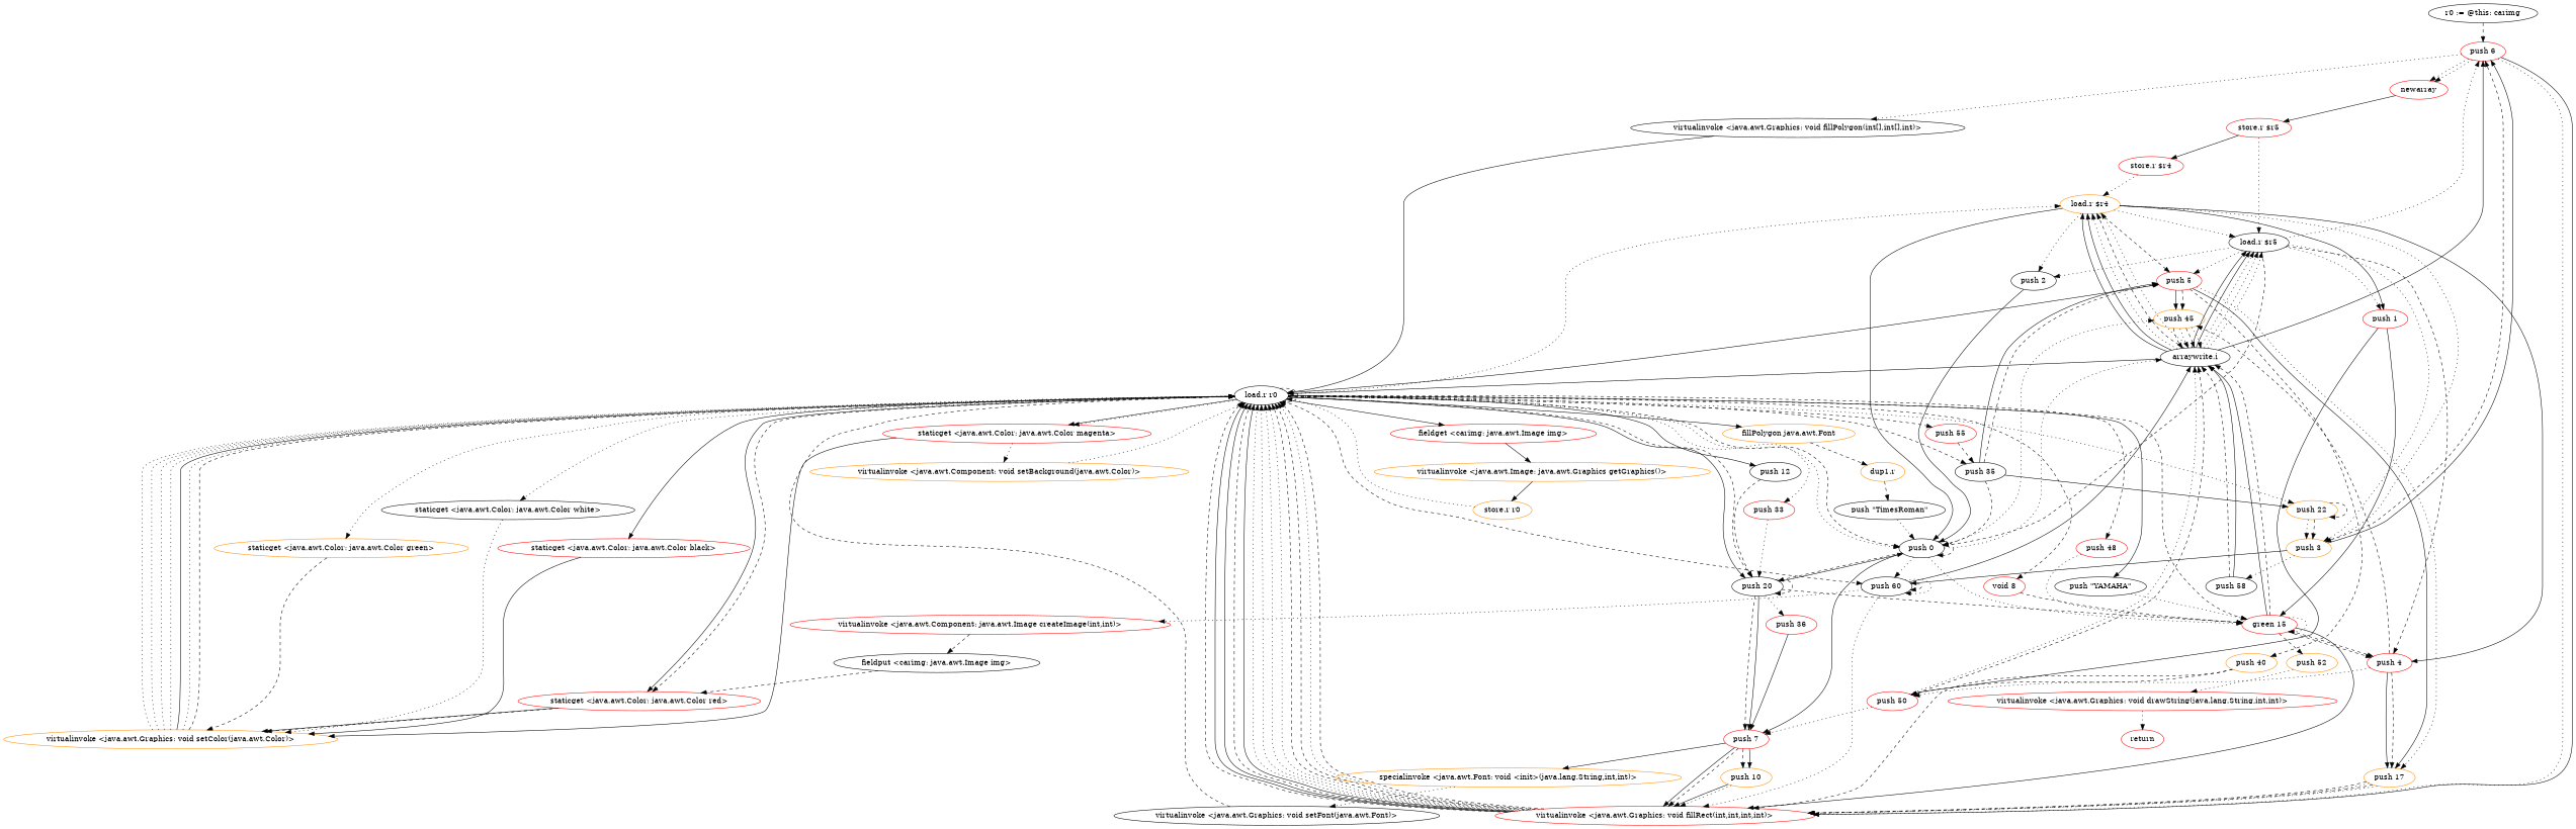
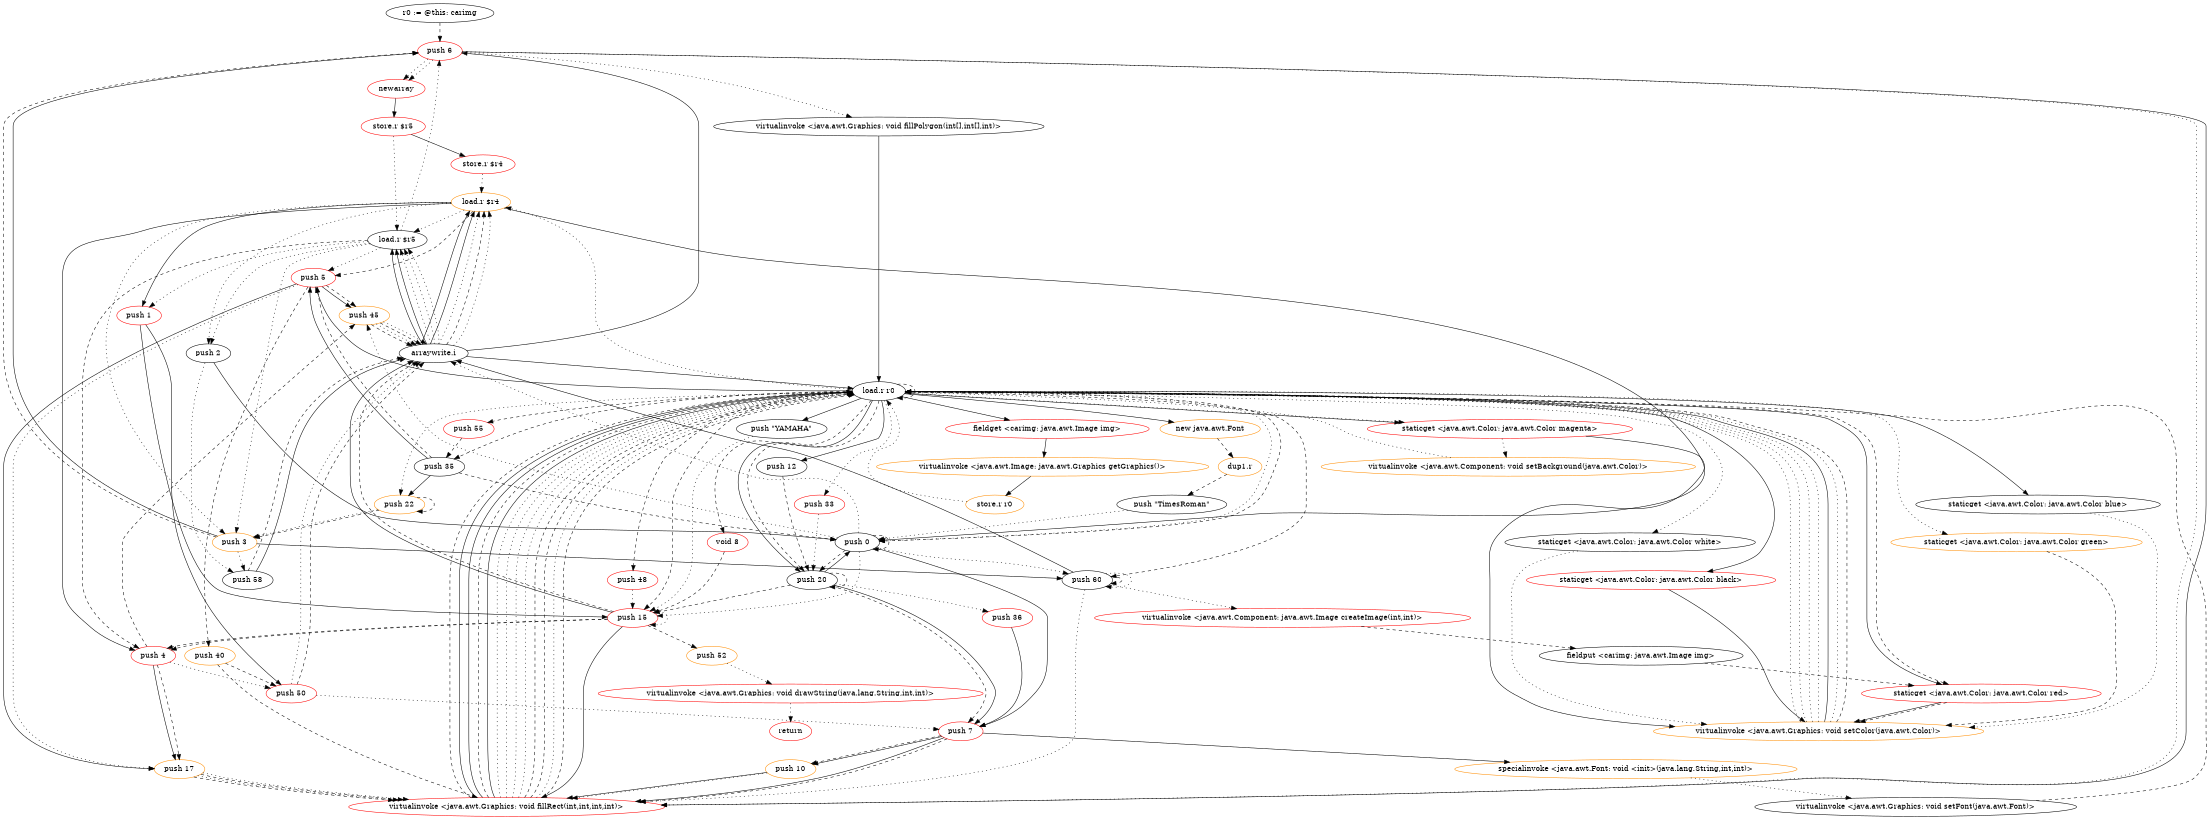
  digraph {
    node [color=red]
    edge [style=dotted]
    "r0 := @this: carimg" [color=black]
    "push 6"
    newarray
    "virtualinvoke <java.awt.Graphics: void fillRect(int,int,int,int)>"
    "virtualinvoke <java.awt.Graphics: void fillPolygon(int[],int[],int)>" [color=black]
    "store.r $r5"
    "load.r r0" [color=black]
    "load.r $r4" [color=darkorange]
    "store.r $r4"
    "load.r $r5" [color=black]
    "push 0" [color=black]
    "push 1"
    "push 2" [color=black]
    "push 3" [color=darkorange]
    "push 4"
    "push 5"
-   "push 15" [label="green 15"]
+   "push 15"
    "arraywrite.i" [color=black]
    "push 60" [color=black]
    "push 45" [color=darkorange]
    "push 20" [color=black]
    "push 7"
    "push 50"
    "push 58" [color=black]
    "push 17" [color=darkorange]
    "push 40" [color=darkorange]
    "push 52" [color=darkorange]
    "virtualinvoke <java.awt.Component: java.awt.Image createImage(int,int)>"
    "push 36"
    "push 10" [color=darkorange]
    "specialinvoke <java.awt.Font: void <init>(java.lang.String,int,int)>" [color=darkorange]
    "push 35" [color=black]
    "push 22" [color=darkorange]
    "virtualinvoke <java.awt.Graphics: void drawString(java.lang.String,int,int)>"
    "staticget <java.awt.Color: java.awt.Color magenta>"
    "fieldget <carimg: java.awt.Image img>"
    "staticget <java.awt.Color: java.awt.Color green>" [color=darkorange]
    "push 12" [color=black]
    n39 [label="void 8"]
    "push 48"
    "push 55"
    "staticget <java.awt.Color: java.awt.Color red>"
+   "staticget <java.awt.Color: java.awt.Color blue>" [color=black]
    "push 33"
-   "new java.awt.Font" [color=darkorange label="fillPolygon java.awt.Font"]
+   "new java.awt.Font" [color=darkorange]
    "staticget <java.awt.Color: java.awt.Color white>" [color=black]
    "staticget <java.awt.Color: java.awt.Color black>"
    "push \"YAMAHA\"" [color=black]
    "fieldput <carimg: java.awt.Image img>" [color=black]
    "virtualinvoke <java.awt.Component: void setBackground(java.awt.Color)>" [color=darkorange]
    "virtualinvoke <java.awt.Graphics: void setColor(java.awt.Color)>" [color=darkorange]
    "virtualinvoke <java.awt.Image: java.awt.Graphics getGraphics()>" [color=darkorange]
    "dup1.r" [color=darkorange]
    "store.r r0" [color=darkorange]
    "virtualinvoke <java.awt.Graphics: void setFont(java.awt.Font)>" [color=black]
    "push \"TimesRoman\"" [color=black]
    return
    "r0 := @this: carimg" -> "push 6" [style=dashed]
    "push 6" -> newarray
    "push 6" -> newarray
    "push 6" -> "virtualinvoke <java.awt.Graphics: void fillRect(int,int,int,int)>"
    "push 6" -> "virtualinvoke <java.awt.Graphics: void fillRect(int,int,int,int)>" [style=solid]
    "push 6" -> "virtualinvoke <java.awt.Graphics: void fillPolygon(int[],int[],int)>"
    newarray -> "store.r $r5" [style=solid]
    "virtualinvoke <java.awt.Graphics: void fillRect(int,int,int,int)>" -> "load.r r0" [style=dashed]
    "virtualinvoke <java.awt.Graphics: void fillRect(int,int,int,int)>" -> "load.r r0" [style=solid]
    "virtualinvoke <java.awt.Graphics: void fillRect(int,int,int,int)>" -> "load.r r0" [style=solid]
    "virtualinvoke <java.awt.Graphics: void fillRect(int,int,int,int)>" -> "load.r r0" [style=dashed]
    "virtualinvoke <java.awt.Graphics: void fillRect(int,int,int,int)>" -> "load.r r0" [style=solid]
    "virtualinvoke <java.awt.Graphics: void fillRect(int,int,int,int)>" -> "load.r r0"
    "virtualinvoke <java.awt.Graphics: void fillRect(int,int,int,int)>" -> "load.r r0"
    "virtualinvoke <java.awt.Graphics: void fillRect(int,int,int,int)>" -> "load.r r0"
    "virtualinvoke <java.awt.Graphics: void fillRect(int,int,int,int)>" -> "load.r r0"
    "virtualinvoke <java.awt.Graphics: void fillRect(int,int,int,int)>" -> "load.r r0" [style=dashed]
    "virtualinvoke <java.awt.Graphics: void fillRect(int,int,int,int)>" -> "load.r r0" [style=dashed]
    "virtualinvoke <java.awt.Graphics: void fillRect(int,int,int,int)>" -> "load.r r0"
    "virtualinvoke <java.awt.Graphics: void fillRect(int,int,int,int)>" -> "load.r r0" [style=dashed]
    "virtualinvoke <java.awt.Graphics: void fillPolygon(int[],int[],int)>" -> "load.r r0" [style=solid]
    "store.r $r5" -> "store.r $r4" [style=solid]
    "store.r $r5" -> "load.r $r5"
    "load.r r0" -> "load.r r0" [style=dashed]
    "load.r r0" -> "load.r $r4"
    "load.r r0" -> "push 0"
    "load.r r0" -> "push 0" [style=dashed]
    "load.r r0" -> "push 5" [style=solid]
    "load.r r0" -> "push 15" [style=dashed]
    "load.r r0" -> "push 60" [style=dashed]
    "load.r r0" -> "push 20" [style=solid]
    "load.r r0" -> "push 20" [style=dashed]
    "load.r r0" -> "push 35" [style=dashed]
    "load.r r0" -> "push 22"
    "load.r r0" -> "staticget <java.awt.Color: java.awt.Color magenta>" [style=solid]
    "load.r r0" -> "staticget <java.awt.Color: java.awt.Color magenta>"
    "load.r r0" -> "fieldget <carimg: java.awt.Image img>" [style=solid]
    "load.r r0" -> "staticget <java.awt.Color: java.awt.Color green>"
    "load.r r0" -> "push 12" [style=solid]
    "load.r r0" -> n39 [style=dashed]
    "load.r r0" -> "push 48" [style=dashed]
    "load.r r0" -> "push 55" [style=dashed]
    "load.r r0" -> "staticget <java.awt.Color: java.awt.Color red>" [style=solid]
    "load.r r0" -> "staticget <java.awt.Color: java.awt.Color red>" [style=dashed]
+   "load.r r0" -> "staticget <java.awt.Color: java.awt.Color blue>" [style=solid]
    "load.r r0" -> "push 33"
    "load.r r0" -> "new java.awt.Font" [style=solid]
    "load.r r0" -> "staticget <java.awt.Color: java.awt.Color white>"
    "load.r r0" -> "staticget <java.awt.Color: java.awt.Color black>" [style=solid]
    "load.r r0" -> "push \"YAMAHA\"" [style=solid]
    "load.r $r4" -> "load.r $r5"
    "load.r $r4" -> "push 0" [style=solid]
    "load.r $r4" -> "push 1" [style=solid]
    "load.r $r4" -> "push 2"
    "load.r $r4" -> "push 3"
    "load.r $r4" -> "push 4" [style=solid]
    "load.r $r4" -> "push 5" [style=dashed]
    "store.r $r4" -> "load.r $r4"
    "load.r $r5" -> "push 6"
-   "load.r $r5" -> "push 0" [style=dashed]
    "load.r $r5" -> "push 1"
    "load.r $r5" -> "push 2"
    "load.r $r5" -> "push 3"
    "load.r $r5" -> "push 4" [style=dashed]
    "load.r $r5" -> "push 5"
    "push 0" -> "push 0" [style=dashed]
    "push 0" -> "push 15"
    "push 0" -> "arraywrite.i"
    "push 0" -> "push 60"
    "push 0" -> "push 45"
    "push 0" -> "push 20" [style=dashed]
    "push 0" -> "push 7" [style=solid]
    "push 1" -> "push 15" [style=solid]
    "push 1" -> "push 50" [style=solid]
    "push 2" -> "push 0" [style=solid]
+   "push 2" -> "push 58"
    "push 3" -> "push 6" [style=dashed]
    "push 3" -> "push 6" [style=solid]
    "push 3" -> "push 60" [style=solid]
    "push 3" -> "push 58"
    "push 4" -> "push 45" [style=dashed]
    "push 4" -> "push 50"
    "push 4" -> "push 17" [style=solid]
    "push 4" -> "push 17" [style=dashed]
    "push 5" -> "push 45" [style=solid]
    "push 5" -> "push 45" [style=dashed]
    "push 5" -> "push 17" [style=solid]
    "push 5" -> "push 17"
    "push 5" -> "push 40" [style=dashed]
    "push 15" -> "virtualinvoke <java.awt.Graphics: void fillRect(int,int,int,int)>" [style=solid]
    "push 15" -> "push 4" [style=dashed]
    "push 15" -> "push 4" [style=dashed]
    "push 15" -> "push 15"
    "push 15" -> "arraywrite.i" [style=solid]
    "push 15" -> "arraywrite.i" [style=dashed]
    "push 15" -> "push 52" [style=dashed]
    "arraywrite.i" -> "push 6" [style=solid]
    "arraywrite.i" -> "load.r r0" [style=solid]
    "arraywrite.i" -> "load.r $r4" [style=solid]
    "arraywrite.i" -> "load.r $r4" [style=solid]
    "arraywrite.i" -> "load.r $r4"
    "arraywrite.i" -> "load.r $r4" [style=dashed]
    "arraywrite.i" -> "load.r $r4"
    "arraywrite.i" -> "load.r $r5" [style=solid]
    "arraywrite.i" -> "load.r $r5" [style=solid]
    "arraywrite.i" -> "load.r $r5"
    "arraywrite.i" -> "load.r $r5"
    "arraywrite.i" -> "load.r $r5"
    "push 60" -> "virtualinvoke <java.awt.Graphics: void fillRect(int,int,int,int)>"
    "push 60" -> "arraywrite.i" [style=solid]
    "push 60" -> "push 60" [style=dashed]
    "push 60" -> "push 60"
    "push 60" -> "virtualinvoke <java.awt.Component: java.awt.Image createImage(int,int)>"
    "push 45" -> "arraywrite.i" [style=dashed]
    "push 45" -> "arraywrite.i"
    "push 45" -> "arraywrite.i" [style=dashed]
    "push 45" -> "arraywrite.i"
    "push 20" -> "push 0" [style=solid]
    "push 20" -> "push 15" [style=dashed]
    "push 20" -> "push 20" [style=dashed]
    "push 20" -> "push 7" [style=dashed]
    "push 20" -> "push 7" [style=solid]
    "push 20" -> "push 36"
    "push 7" -> "virtualinvoke <java.awt.Graphics: void fillRect(int,int,int,int)>" [style=solid]
    "push 7" -> "virtualinvoke <java.awt.Graphics: void fillRect(int,int,int,int)>" [style=dashed]
    "push 7" -> "push 10" [style=dashed]
    "push 7" -> "push 10" [style=solid]
    "push 7" -> "specialinvoke <java.awt.Font: void <init>(java.lang.String,int,int)>" [style=solid]
    "push 50" -> "arraywrite.i"
    "push 50" -> "arraywrite.i" [style=dashed]
    "push 50" -> "push 7"
    "push 58" -> "arraywrite.i" [style=dashed]
    "push 58" -> "arraywrite.i" [style=solid]
    "push 17" -> "virtualinvoke <java.awt.Graphics: void fillRect(int,int,int,int)>" [style=dashed]
    "push 17" -> "virtualinvoke <java.awt.Graphics: void fillRect(int,int,int,int)>"
    "push 17" -> "virtualinvoke <java.awt.Graphics: void fillRect(int,int,int,int)>" [style=dashed]
    "push 17" -> "virtualinvoke <java.awt.Graphics: void fillRect(int,int,int,int)>"
    "push 40" -> "virtualinvoke <java.awt.Graphics: void fillRect(int,int,int,int)>" [style=dashed]
    "push 40" -> "push 50" [style=dashed]
    "push 52" -> "virtualinvoke <java.awt.Graphics: void drawString(java.lang.String,int,int)>"
    "virtualinvoke <java.awt.Component: java.awt.Image createImage(int,int)>" -> "fieldput <carimg: java.awt.Image img>" [style=dashed]
    "push 36" -> "push 7" [style=solid]
    "push 10" -> "virtualinvoke <java.awt.Graphics: void fillRect(int,int,int,int)>" [style=solid]
    "push 10" -> "virtualinvoke <java.awt.Graphics: void fillRect(int,int,int,int)>"
    "specialinvoke <java.awt.Font: void <init>(java.lang.String,int,int)>" -> "virtualinvoke <java.awt.Graphics: void setFont(java.awt.Font)>"
    "push 35" -> "push 0" [style=dashed]
    "push 35" -> "push 5" [style=solid]
    "push 35" -> "push 5" [style=dashed]
    "push 35" -> "push 22" [style=solid]
    "push 22" -> "push 3"
    "push 22" -> "push 3" [style=dashed]
    "push 22" -> "push 22" [style=dashed]
    "virtualinvoke <java.awt.Graphics: void drawString(java.lang.String,int,int)>" -> return
    "staticget <java.awt.Color: java.awt.Color magenta>" -> "virtualinvoke <java.awt.Component: void setBackground(java.awt.Color)>"
    "staticget <java.awt.Color: java.awt.Color magenta>" -> "virtualinvoke <java.awt.Graphics: void setColor(java.awt.Color)>" [style=solid]
    "fieldget <carimg: java.awt.Image img>" -> "virtualinvoke <java.awt.Image: java.awt.Graphics getGraphics()>" [style=solid]
    "staticget <java.awt.Color: java.awt.Color green>" -> "virtualinvoke <java.awt.Graphics: void setColor(java.awt.Color)>" [style=dashed]
    "push 12" -> "push 20" [style=dashed]
    n39 -> "push 15" [style=dashed]
    "push 48" -> "push 15"
    "push 55" -> "push 35" [style=dashed]
    "staticget <java.awt.Color: java.awt.Color red>" -> "virtualinvoke <java.awt.Graphics: void setColor(java.awt.Color)>" [style=solid]
    "staticget <java.awt.Color: java.awt.Color red>" -> "virtualinvoke <java.awt.Graphics: void setColor(java.awt.Color)>" [style=dashed]
+   "staticget <java.awt.Color: java.awt.Color blue>" -> "virtualinvoke <java.awt.Graphics: void setColor(java.awt.Color)>"
    "push 33" -> "push 20"
    "new java.awt.Font" -> "dup1.r" [style=dashed]
    "staticget <java.awt.Color: java.awt.Color white>" -> "virtualinvoke <java.awt.Graphics: void setColor(java.awt.Color)>"
    "staticget <java.awt.Color: java.awt.Color black>" -> "virtualinvoke <java.awt.Graphics: void setColor(java.awt.Color)>" [style=solid]
    "push \"YAMAHA\"" -> "push 15"
    "fieldput <carimg: java.awt.Image img>" -> "staticget <java.awt.Color: java.awt.Color red>" [style=dashed]
    "virtualinvoke <java.awt.Component: void setBackground(java.awt.Color)>" -> "load.r r0"
    "virtualinvoke <java.awt.Graphics: void setColor(java.awt.Color)>" -> "load.r r0"
    "virtualinvoke <java.awt.Graphics: void setColor(java.awt.Color)>" -> "load.r r0"
    "virtualinvoke <java.awt.Graphics: void setColor(java.awt.Color)>" -> "load.r r0"
    "virtualinvoke <java.awt.Graphics: void setColor(java.awt.Color)>" -> "load.r r0"
    "virtualinvoke <java.awt.Graphics: void setColor(java.awt.Color)>" -> "load.r r0" [style=solid]
    "virtualinvoke <java.awt.Graphics: void setColor(java.awt.Color)>" -> "load.r r0"
    "virtualinvoke <java.awt.Graphics: void setColor(java.awt.Color)>" -> "load.r r0" [style=dashed]
    "virtualinvoke <java.awt.Image: java.awt.Graphics getGraphics()>" -> "store.r r0" [style=solid]
    "dup1.r" -> "push \"TimesRoman\"" [style=dashed]
    "store.r r0" -> "load.r r0"
    "virtualinvoke <java.awt.Graphics: void setFont(java.awt.Font)>" -> "load.r r0" [style=dashed]
    "push \"TimesRoman\"" -> "push 0"
  }
